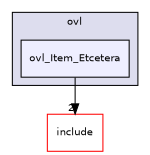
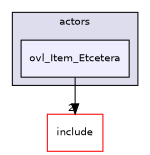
  digraph {
    compound=true
    fontname="DejaVu Sans"
    node [fontname="DejaVu Sans" fontsize=10 shape=box style=filled]
    n1 [fillcolor="#eeeeff" label=ovl_Item_Etcetera pencolor=black]
    n2 [color=red fillcolor=white label=include]
    subgraph cluster_1 {
      bgcolor="#ddddee"
      fontsize=10
-     label=ovl
+     label=actors
      pencolor=black
      n1
    }
    n1 -> n2 [headlabel=2 labeldistance=1.5 labelfontname=Helvetica labelfontsize=10 fontname="DejaVu Sans"]
  }
